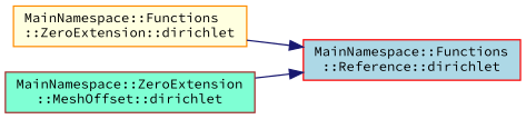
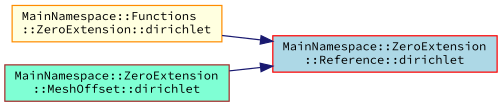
  digraph {
    fontname="Source Code Pro"
    rankdir=RL
    node [fontname="Source Code Pro" fontsize=10 shape=record style=filled]
    edge [color=midnightblue dir=back fontname="Source Code Pro" fontsize=10 labelfontname=Helvetica labelfontsize=10 style=solid]
-   n1 [color=red fillcolor=lightblue fontcolor=black height=0.2 label="MainNamespace::Functions\l::Reference::dirichlet" width=0.4]
+   n1 [color=red fillcolor=lightblue fontcolor=black height=0.2 label="MainNamespace::ZeroExtension\l::Reference::dirichlet" width=0.4]
    n2 [color=darkorange fillcolor=lightyellow height=0.2 label="MainNamespace::Functions\l::ZeroExtension::dirichlet" width=0.4]
    n3 [color=brown fillcolor=aquamarine height=0.2 label="MainNamespace::ZeroExtension\l::MeshOffset::dirichlet" width=0.4]
    n1 -> n2
    n1 -> n3
  }
